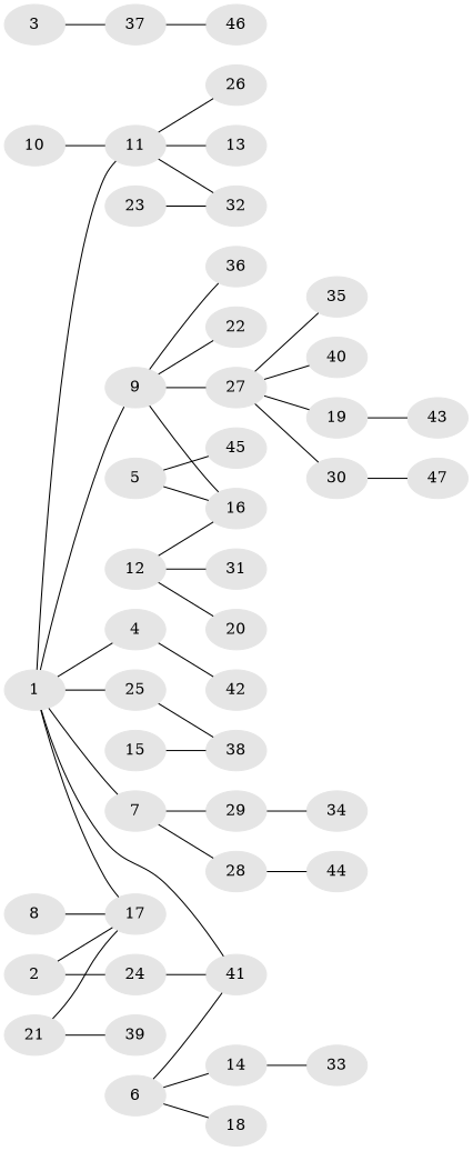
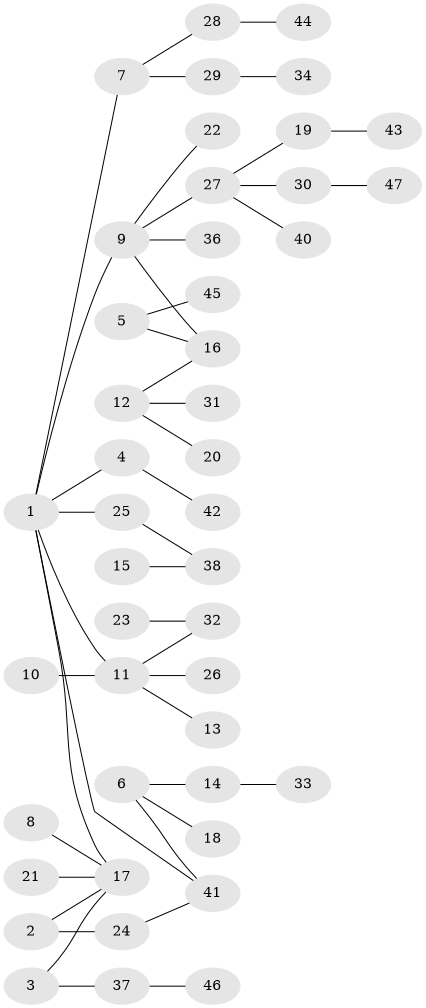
  graph {
    rankdir=LR
    node [color=gray90 style=filled]
    edge [weight=1.0]
    1
    4
    7
    9
    11
    17
    25
    41
    42
    28
    29
    16
    22
    27
    36
    13
    26
    32
    38
    2
    24
    3
    37
    46
    5
    45
    6
    14
    18
    33
    44
    34
    8
    19
    43
    30
-   35
    40
    10
    12
    20
    31
    15
    21
-   39
    23
    47
    1 -- 4
    1 -- 7
    1 -- 9
    1 -- 11
    1 -- 17
    1 -- 25
    1 -- 41
    4 -- 42
    7 -- 28
    7 -- 29
    9 -- 16
    9 -- 22
    9 -- 27
    9 -- 36
    11 -- 13
    11 -- 26
    11 -- 32
    25 -- 38
    28 -- 44
    29 -- 34
    27 -- 19
    27 -- 30
-   27 -- 35
    27 -- 40
    2 -- 17
    2 -- 24
    24 -- 41
+   3 -- 17
    3 -- 37
    37 -- 46
    5 -- 16
    5 -- 45
    6 -- 41
    6 -- 14
    6 -- 18
    14 -- 33
    8 -- 17
    19 -- 43
    30 -- 47
    10 -- 11
    12 -- 16
    12 -- 20
    12 -- 31
    15 -- 38
    21 -- 17
-   21 -- 39
    23 -- 32
  }
